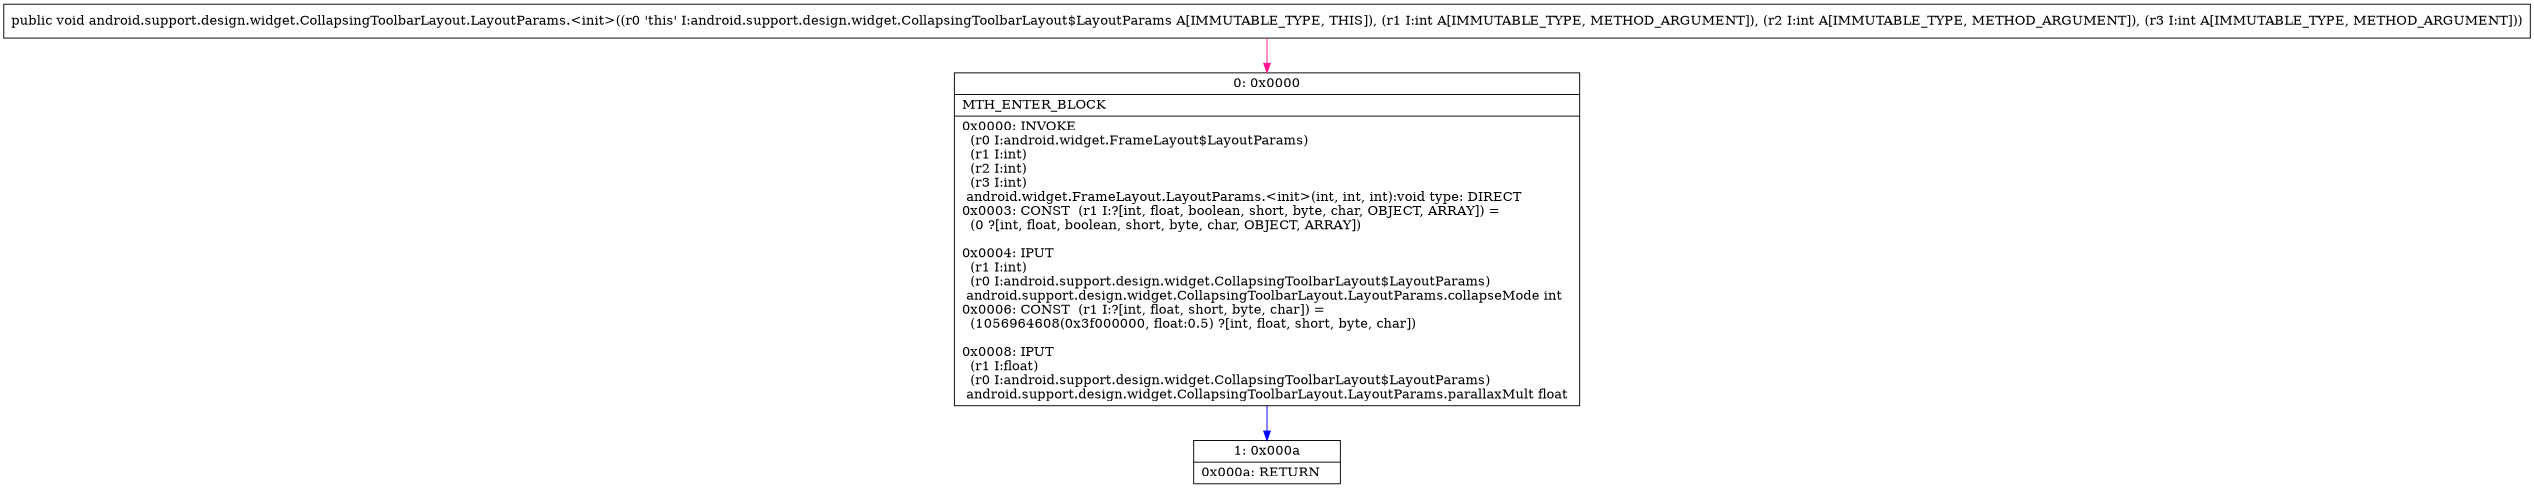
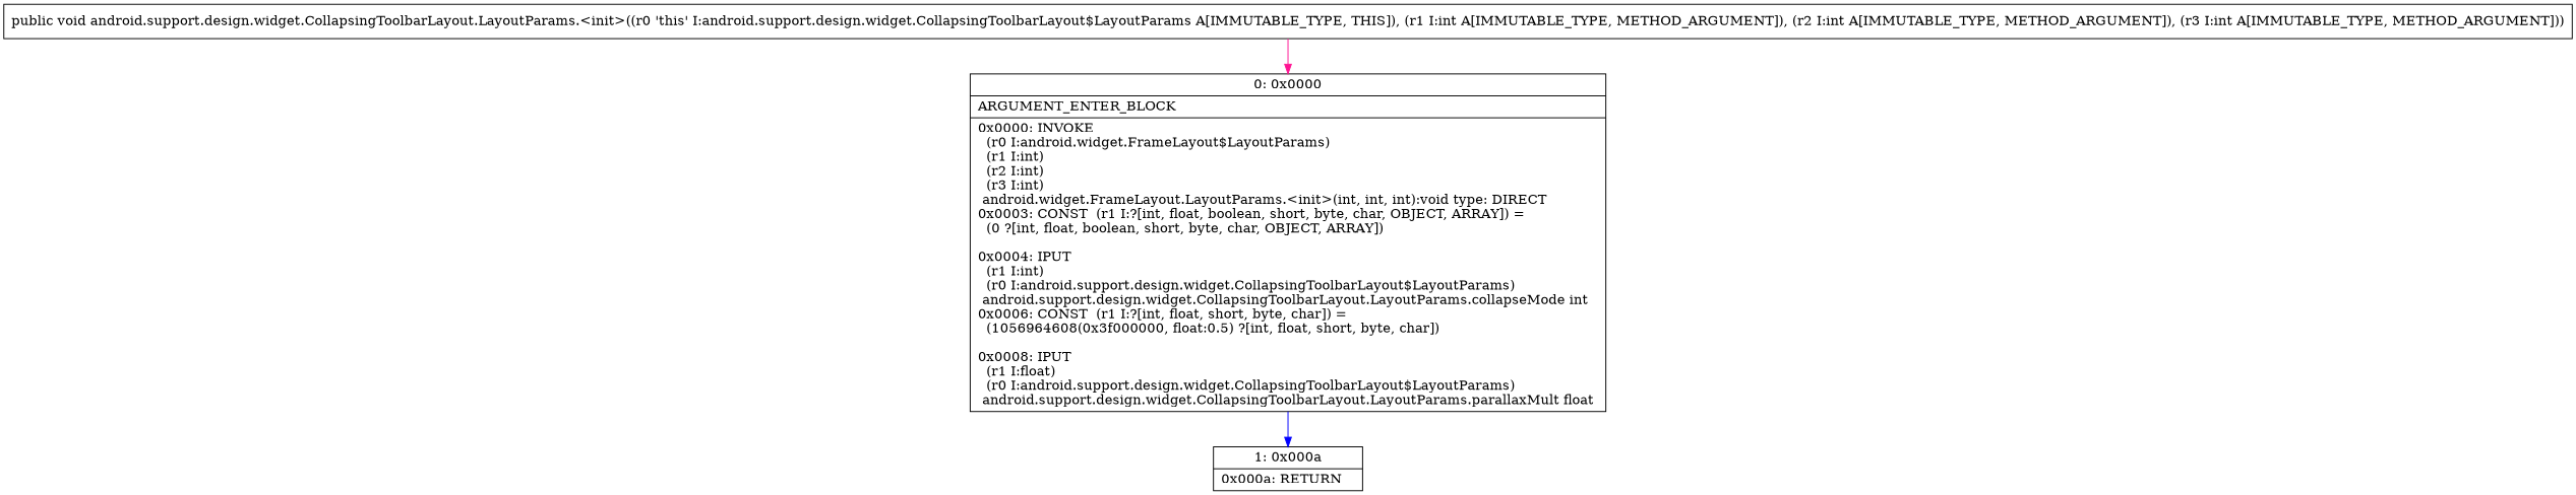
  digraph {
    node [shape=record]
-   n1 [label="{0\:\ 0x0000|MTH_ENTER_BLOCK\l|0x0000: INVOKE  \l  (r0 I:android.widget.FrameLayout$LayoutParams)\l  (r1 I:int)\l  (r2 I:int)\l  (r3 I:int)\l android.widget.FrameLayout.LayoutParams.\<init\>(int, int, int):void type: DIRECT \l0x0003: CONST  (r1 I:?[int, float, boolean, short, byte, char, OBJECT, ARRAY]) = \l  (0 ?[int, float, boolean, short, byte, char, OBJECT, ARRAY])\l \l0x0004: IPUT  \l  (r1 I:int)\l  (r0 I:android.support.design.widget.CollapsingToolbarLayout$LayoutParams)\l android.support.design.widget.CollapsingToolbarLayout.LayoutParams.collapseMode int \l0x0006: CONST  (r1 I:?[int, float, short, byte, char]) = \l  (1056964608(0x3f000000, float:0.5) ?[int, float, short, byte, char])\l \l0x0008: IPUT  \l  (r1 I:float)\l  (r0 I:android.support.design.widget.CollapsingToolbarLayout$LayoutParams)\l android.support.design.widget.CollapsingToolbarLayout.LayoutParams.parallaxMult float \l}"]
+   n1 [label="{0\:\ 0x0000|ARGUMENT_ENTER_BLOCK\l|0x0000: INVOKE  \l  (r0 I:android.widget.FrameLayout$LayoutParams)\l  (r1 I:int)\l  (r2 I:int)\l  (r3 I:int)\l android.widget.FrameLayout.LayoutParams.\<init\>(int, int, int):void type: DIRECT \l0x0003: CONST  (r1 I:?[int, float, boolean, short, byte, char, OBJECT, ARRAY]) = \l  (0 ?[int, float, boolean, short, byte, char, OBJECT, ARRAY])\l \l0x0004: IPUT  \l  (r1 I:int)\l  (r0 I:android.support.design.widget.CollapsingToolbarLayout$LayoutParams)\l android.support.design.widget.CollapsingToolbarLayout.LayoutParams.collapseMode int \l0x0006: CONST  (r1 I:?[int, float, short, byte, char]) = \l  (1056964608(0x3f000000, float:0.5) ?[int, float, short, byte, char])\l \l0x0008: IPUT  \l  (r1 I:float)\l  (r0 I:android.support.design.widget.CollapsingToolbarLayout$LayoutParams)\l android.support.design.widget.CollapsingToolbarLayout.LayoutParams.parallaxMult float \l}"]
    n2 [label="{1\:\ 0x000a|0x000a: RETURN   \l}"]
    n3 [label="{public void android.support.design.widget.CollapsingToolbarLayout.LayoutParams.\<init\>((r0 'this' I:android.support.design.widget.CollapsingToolbarLayout$LayoutParams A[IMMUTABLE_TYPE, THIS]), (r1 I:int A[IMMUTABLE_TYPE, METHOD_ARGUMENT]), (r2 I:int A[IMMUTABLE_TYPE, METHOD_ARGUMENT]), (r3 I:int A[IMMUTABLE_TYPE, METHOD_ARGUMENT])) }"]
    n1 -> n2 [color=blue]
    n3 -> n1 [color=deeppink]
  }
